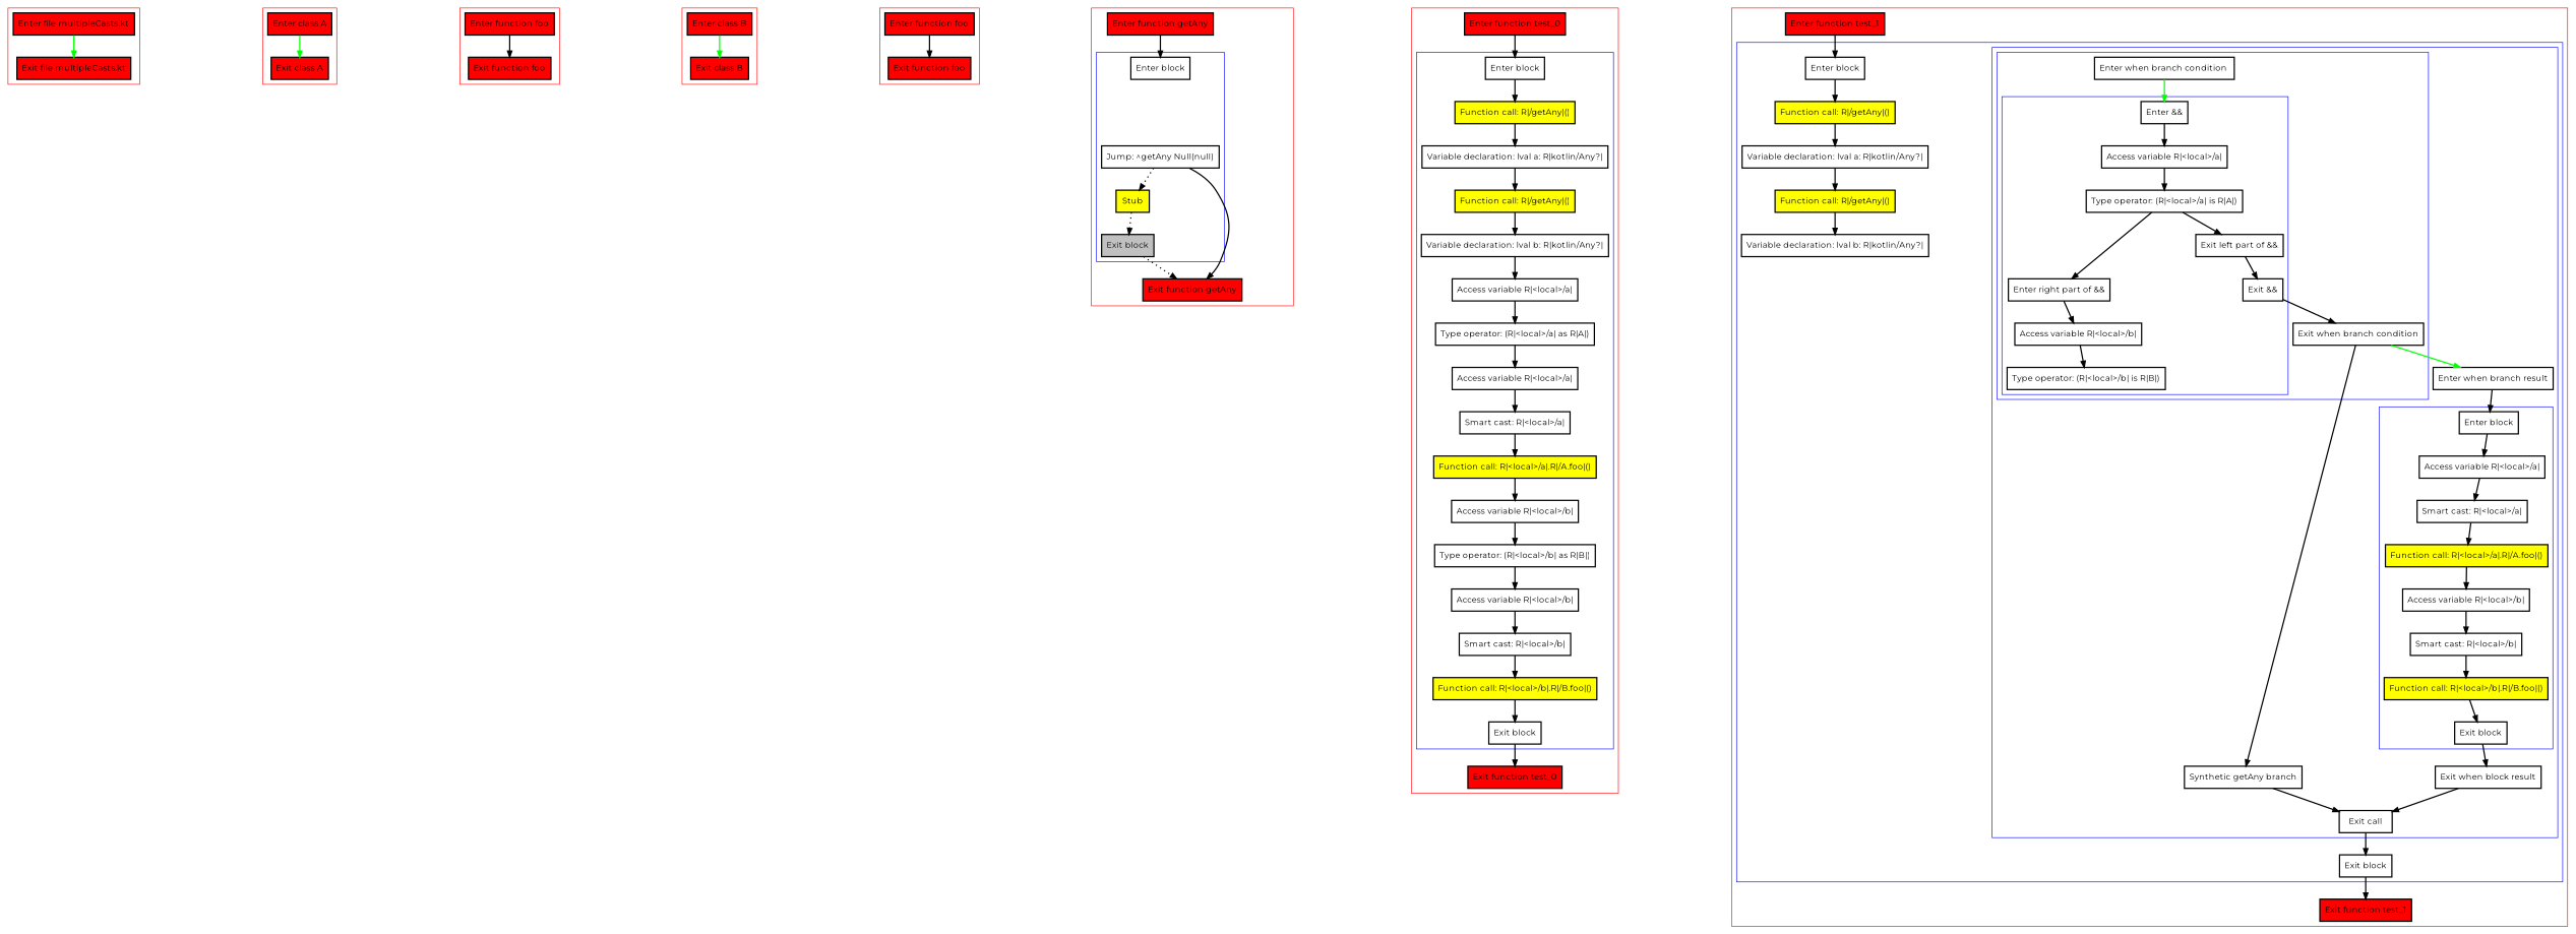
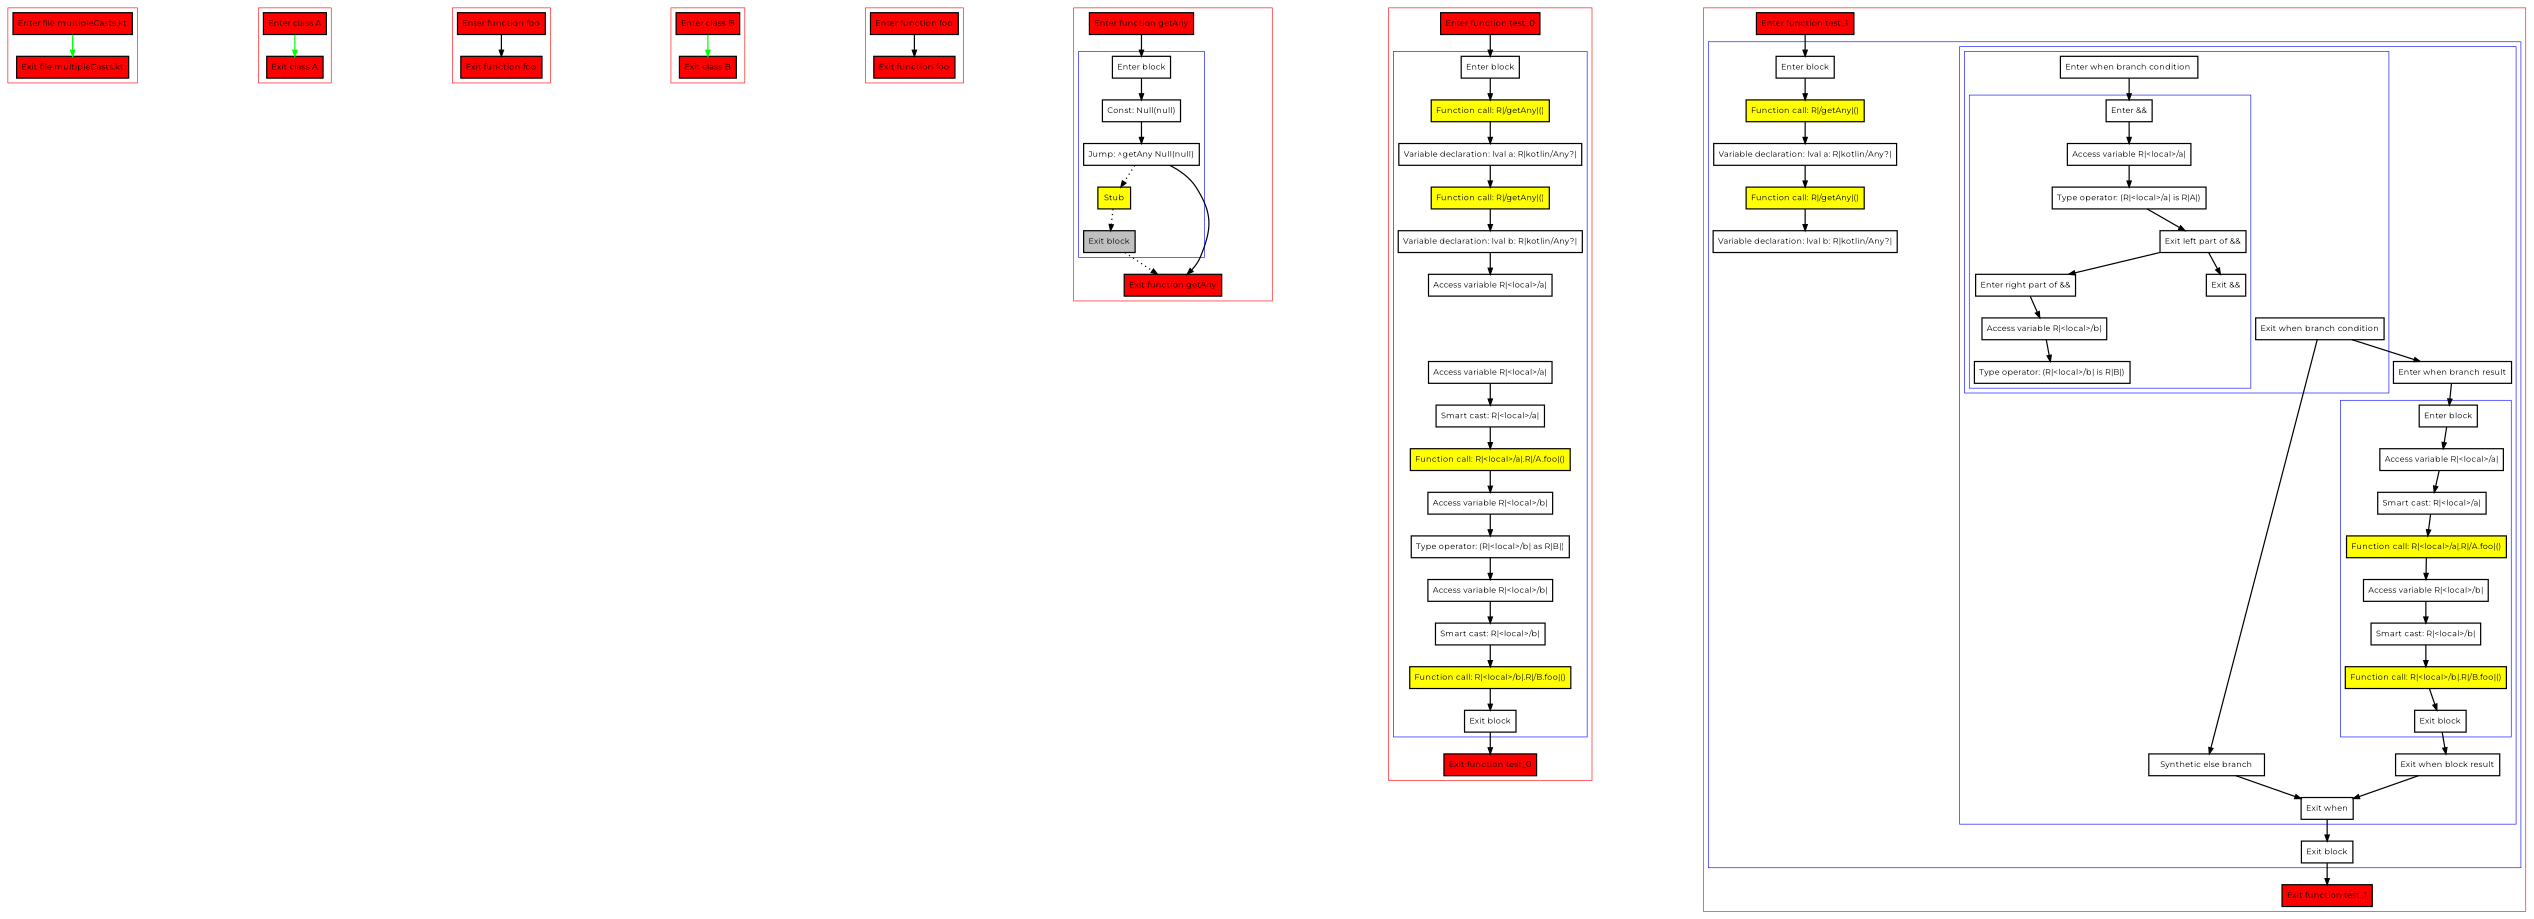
  digraph {
    fontname=Montserrat
    nodesep=3
    node [fontname=Montserrat penwidth=2 shape=box]
    edge [fontname=Montserrat penwidth=2]
    n1 [fillcolor=red label="Enter file multipleCasts.kt" style=filled]
    n2 [fillcolor=red label="Exit file multipleCasts.kt" style=filled]
    n3 [fillcolor=red label="Enter class A" style=filled]
    n4 [fillcolor=red label="Exit class A" style=filled]
    n5 [fillcolor=red label="Enter function foo" style=filled]
    n6 [fillcolor=red label="Exit function foo" style=filled]
    n7 [fillcolor=red label="Enter class B" style=filled]
    n8 [fillcolor=red label="Exit class B" style=filled]
    n9 [fillcolor=red label="Enter function foo" style=filled]
    n10 [fillcolor=red label="Exit function foo" style=filled]
    n11 [label="Enter block"]
+   n12 [label="Const: Null(null)"]
    n13 [label="Jump: ^getAny Null(null)"]
    n14 [fillcolor=yellow label=Stub style=filled]
    n15 [fillcolor=gray label="Exit block" style=filled]
    n16 [fillcolor=red label="Enter function getAny" style=filled]
    n17 [fillcolor=red label="Exit function getAny" style=filled]
    n18 [label="Enter block"]
    n19 [fillcolor=yellow label="Function call: R|/getAny|()" style=filled]
    n20 [label="Variable declaration: lval a: R|kotlin/Any?|"]
    n21 [fillcolor=yellow label="Function call: R|/getAny|()" style=filled]
    n22 [label="Variable declaration: lval b: R|kotlin/Any?|"]
    n23 [label="Access variable R|<local>/a|"]
-   n24 [label="Type operator: (R|<local>/a| as R|A|)"]
    n25 [label="Access variable R|<local>/a|"]
    n26 [label="Smart cast: R|<local>/a|"]
    n27 [fillcolor=yellow label="Function call: R|<local>/a|.R|/A.foo|()" style=filled]
    n28 [label="Access variable R|<local>/b|"]
    n29 [label="Type operator: (R|<local>/b| as R|B|)"]
    n30 [label="Access variable R|<local>/b|"]
    n31 [label="Smart cast: R|<local>/b|"]
    n32 [fillcolor=yellow label="Function call: R|<local>/b|.R|/B.foo|()" style=filled]
    n33 [label="Exit block"]
    n34 [fillcolor=red label="Enter function test_0" style=filled]
    n35 [fillcolor=red label="Exit function test_0" style=filled]
    n36 [label="Enter &&"]
    n37 [label="Access variable R|<local>/a|"]
    n38 [label="Type operator: (R|<local>/a| is R|A|)"]
    n39 [label="Exit left part of &&"]
    n40 [label="Enter right part of &&"]
    n41 [label="Access variable R|<local>/b|"]
    n42 [label="Type operator: (R|<local>/b| is R|B|)"]
    n43 [label="Exit &&"]
    n44 [label="Enter when branch condition "]
    n45 [label="Exit when branch condition"]
    n46 [label="Enter block"]
    n47 [label="Access variable R|<local>/a|"]
    n48 [label="Smart cast: R|<local>/a|"]
    n49 [fillcolor=yellow label="Function call: R|<local>/a|.R|/A.foo|()" style=filled]
    n50 [label="Access variable R|<local>/b|"]
    n51 [label="Smart cast: R|<local>/b|"]
    n52 [fillcolor=yellow label="Function call: R|<local>/b|.R|/B.foo|()" style=filled]
    n53 [label="Exit block"]
-   n54 [label="Synthetic getAny branch"]
+   n54 [label="Synthetic else branch"]
    n55 [label="Enter when branch result"]
    n56 [label="Exit when block result"]
-   n57 [label="Exit call"]
+   n57 [label="Exit when"]
    n58 [label="Enter block"]
    n59 [fillcolor=yellow label="Function call: R|/getAny|()" style=filled]
    n60 [label="Variable declaration: lval a: R|kotlin/Any?|"]
    n61 [fillcolor=yellow label="Function call: R|/getAny|()" style=filled]
    n62 [label="Variable declaration: lval b: R|kotlin/Any?|"]
    n63 [label="Exit block"]
    n64 [fillcolor=red label="Enter function test_1" style=filled]
    n65 [fillcolor=red label="Exit function test_1" style=filled]
    subgraph cluster_1 {
      color=red
      n1
      n2
    }
    subgraph cluster_2 {
      color=red
      n3
      n4
    }
    subgraph cluster_3 {
      color=red
      n5
      n6
    }
    subgraph cluster_4 {
      color=red
      n7
      n8
    }
    subgraph cluster_5 {
      color=red
      n9
      n10
    }
    subgraph cluster_6 {
      color=red
      n16
      n17
      subgraph cluster_7 {
        color=blue
        n11
+       n12
        n13
        n14
        n15
      }
    }
    subgraph cluster_8 {
      color=red
      n34
      n35
      subgraph cluster_9 {
        color=blue
        n18
        n19
        n20
        n21
        n22
        n23
-       n24
        n25
        n26
        n27
        n28
        n29
        n30
        n31
        n32
        n33
      }
    }
    subgraph cluster_10 {
      color=red
      n64
      n65
      subgraph cluster_11 {
        color=blue
        n58
        n59
        n60
        n61
        n62
        n63
        subgraph cluster_12 {
          color=blue
          n54
          n55
          n56
          n57
          subgraph cluster_13 {
            color=blue
            n44
            n45
            subgraph cluster_14 {
              color=blue
              n36
              n37
              n38
              n39
              n40
              n41
              n42
              n43
            }
          }
          subgraph cluster_15 {
            color=blue
            n46
            n47
            n48
            n49
            n50
            n51
            n52
            n53
          }
        }
      }
    }
    n1 -> n2 [color=green]
    n3 -> n4 [color=green]
    n5 -> n6
    n7 -> n8 [color=green]
    n9 -> n10
+   n11 -> n12
+   n12 -> n13
    n13 -> n14 [style=dotted]
    n13 -> n17
    n14 -> n15 [style=dotted]
    n15 -> n17 [style=dotted]
    n16 -> n11
    n18 -> n19
    n19 -> n20
    n20 -> n21
    n21 -> n22
    n22 -> n23
-   n23 -> n24
-   n24 -> n25
    n25 -> n26
    n26 -> n27
    n27 -> n28
    n28 -> n29
    n29 -> n30
    n30 -> n31
    n31 -> n32
    n32 -> n33
    n33 -> n35
    n34 -> n18
    n36 -> n37
    n37 -> n38
    n38 -> n39
-   n38 -> n40
+   n39 -> n40
    n39 -> n43
    n40 -> n41
    n41 -> n42
-   n43 -> n45
-   n44 -> n36 [color=green]
+   n44 -> n36
    n45 -> n54
-   n45 -> n55 [color=green]
+   n45 -> n55
    n46 -> n47
    n47 -> n48
    n48 -> n49
    n49 -> n50
    n50 -> n51
    n51 -> n52
    n52 -> n53
    n53 -> n56
    n54 -> n57
    n55 -> n46
    n56 -> n57
    n57 -> n63
    n58 -> n59
    n59 -> n60
    n60 -> n61
    n61 -> n62
    n63 -> n65
    n64 -> n58
  }
